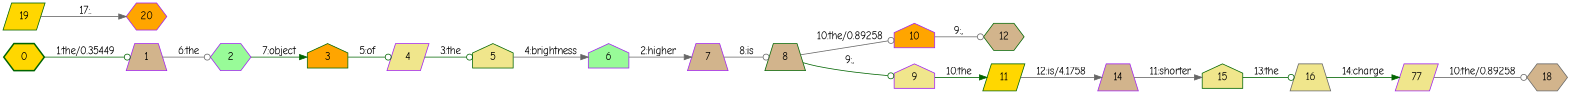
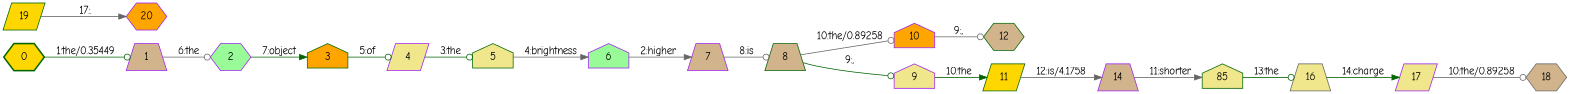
  digraph {
    fontname="Comic Neue"
    nodesep=0.25
    rankdir=LR
    ranksep=0.4
    node [color=purple fillcolor=tan fontname="Comic Neue" fontsize=14 shape=house style="solid,filled"]
    edge [arrowhead=odot color=gray40 fontname="Comic Neue" fontsize=14]
    n1 [color=darkgreen fillcolor=gold label=0 shape=hexagon style="bold,filled"]
    n2 [label=1 shape=trapezium]
    n3 [fillcolor=palegreen label=2 shape=hexagon]
    n4 [color=darkgreen fillcolor=orange label=3]
    n5 [fillcolor=khaki label=4 shape=parallelogram]
    n6 [color=darkgreen fillcolor=khaki label=5]
    n7 [fillcolor=palegreen label=6]
    n8 [label=7 shape=trapezium]
    n9 [color=darkgreen label=8 shape=trapezium]
    n10 [fillcolor=orange label=10]
    n11 [fillcolor=khaki label=9]
    n12 [color=darkgreen label=12 shape=hexagon]
    n13 [color=darkgreen fillcolor=gold label=11 shape=parallelogram]
    n14 [label=14 shape=trapezium]
-   n15 [color=darkgreen fillcolor=khaki label=15]
+   n15 [color=darkgreen fillcolor=khaki label=85]
    n16 [color=gray40 fillcolor=khaki label=16 shape=trapezium]
-   n17 [fillcolor=khaki label=77 shape=parallelogram]
+   n17 [fillcolor=khaki label=17 shape=parallelogram]
    n18 [color=gray40 label=18 shape=hexagon]
    n19 [color=darkgreen fillcolor=gold label=19 shape=parallelogram]
    n20 [fillcolor=orange label=20 shape=hexagon]
    n1 -> n2 [color=darkgreen label="1:the/0.35449"]
    n2 -> n3 [label="6:the"]
    n3 -> n4 [arrowhead=normal color=darkgreen label="7:object"]
    n4 -> n5 [color=darkgreen label="5:of"]
    n5 -> n6 [color=darkgreen label="3:the"]
    n6 -> n7 [arrowhead=normal label="4:brightness"]
    n7 -> n8 [arrowhead=normal label="2:higher"]
    n8 -> n9 [label="8:is"]
    n9 -> n10 [label="10:the/0.89258"]
    n9 -> n11 [color=darkgreen label="9:,"]
    n10 -> n12 [label="9:,"]
    n11 -> n13 [arrowhead=normal color=darkgreen label="10:the"]
    n13 -> n14 [arrowhead=normal label="12:is/4.1758"]
    n14 -> n15 [arrowhead=normal label="11:shorter"]
    n15 -> n16 [color=darkgreen label="13:the"]
    n16 -> n17 [arrowhead=normal color=darkgreen label="14:charge"]
    n17 -> n18 [label="10:the/0.89258"]
    n19 -> n20 [arrowhead=normal label="17:."]
  }
